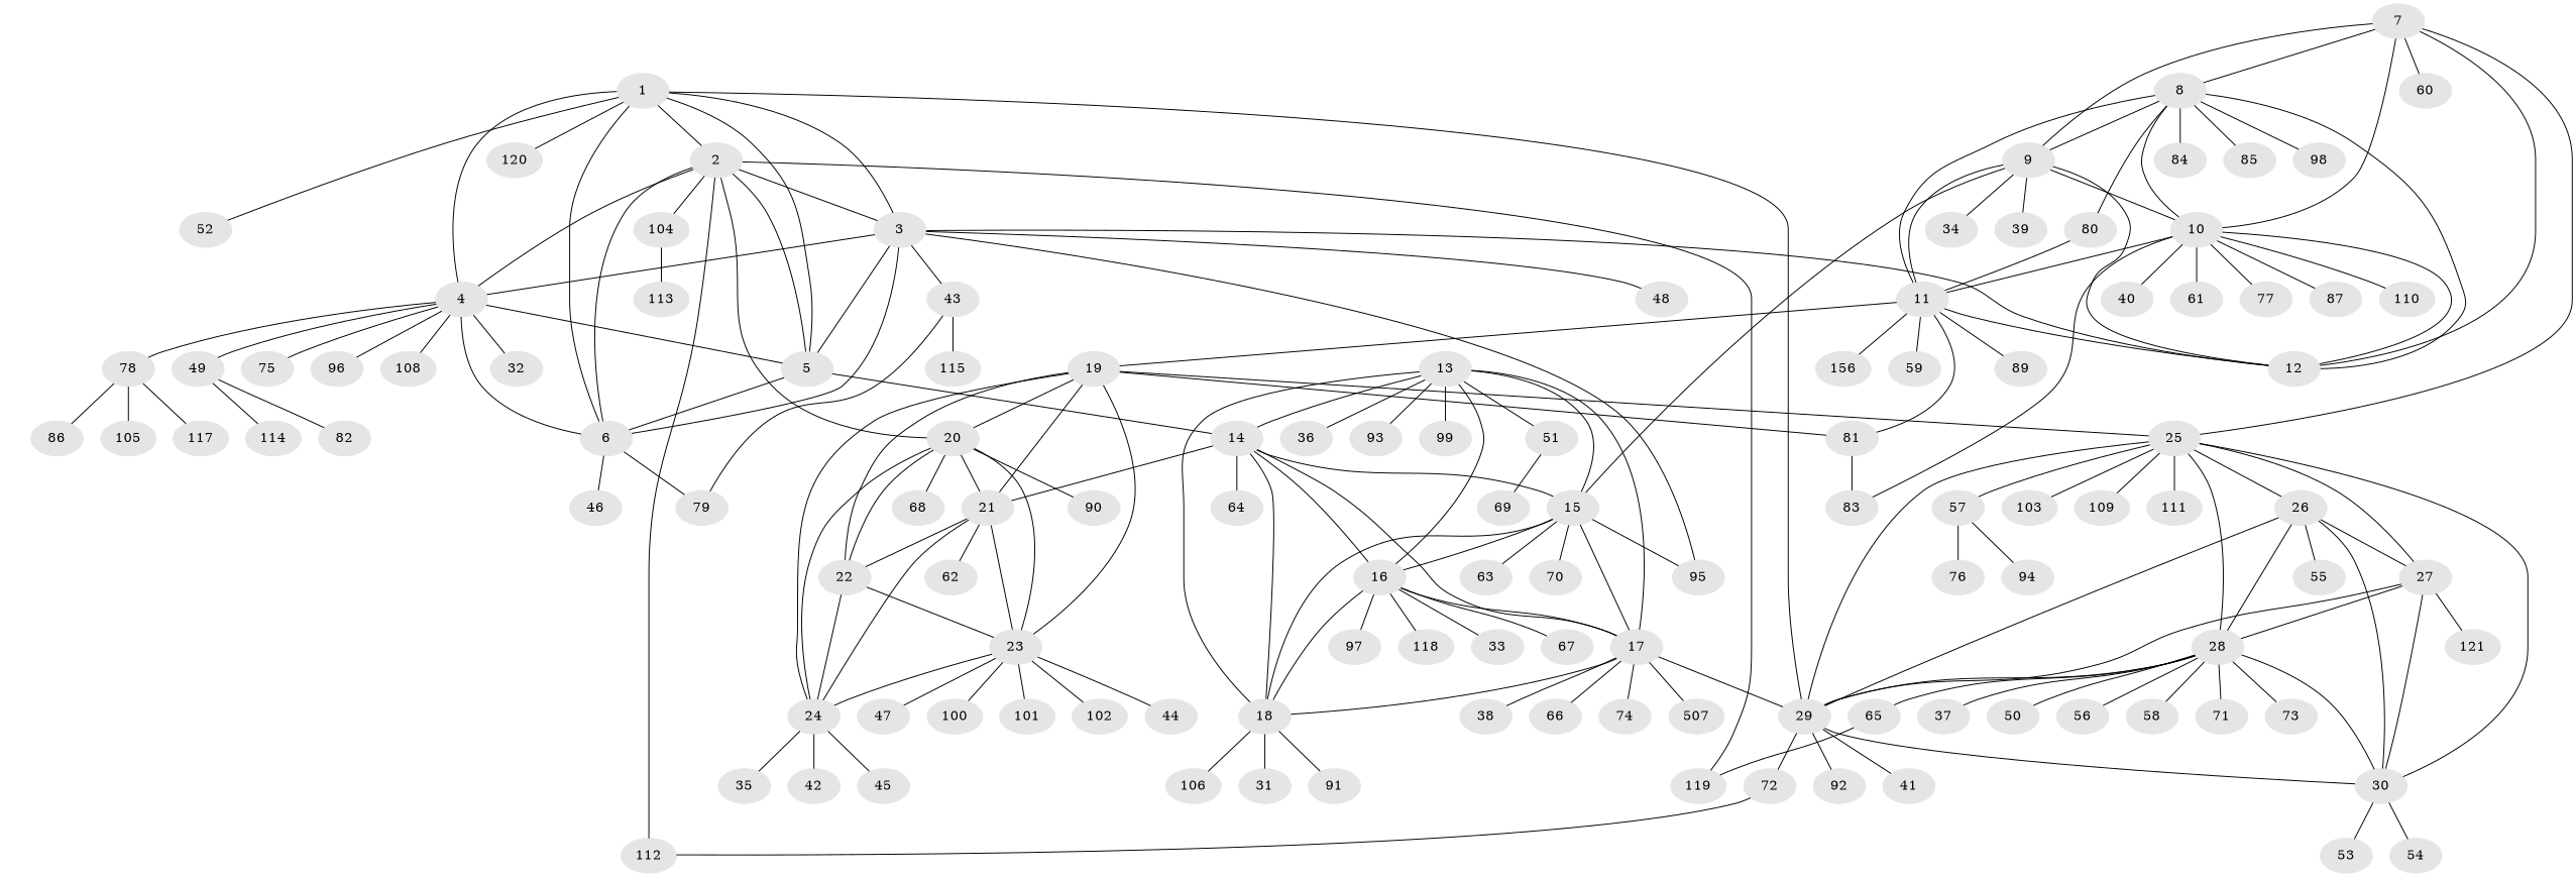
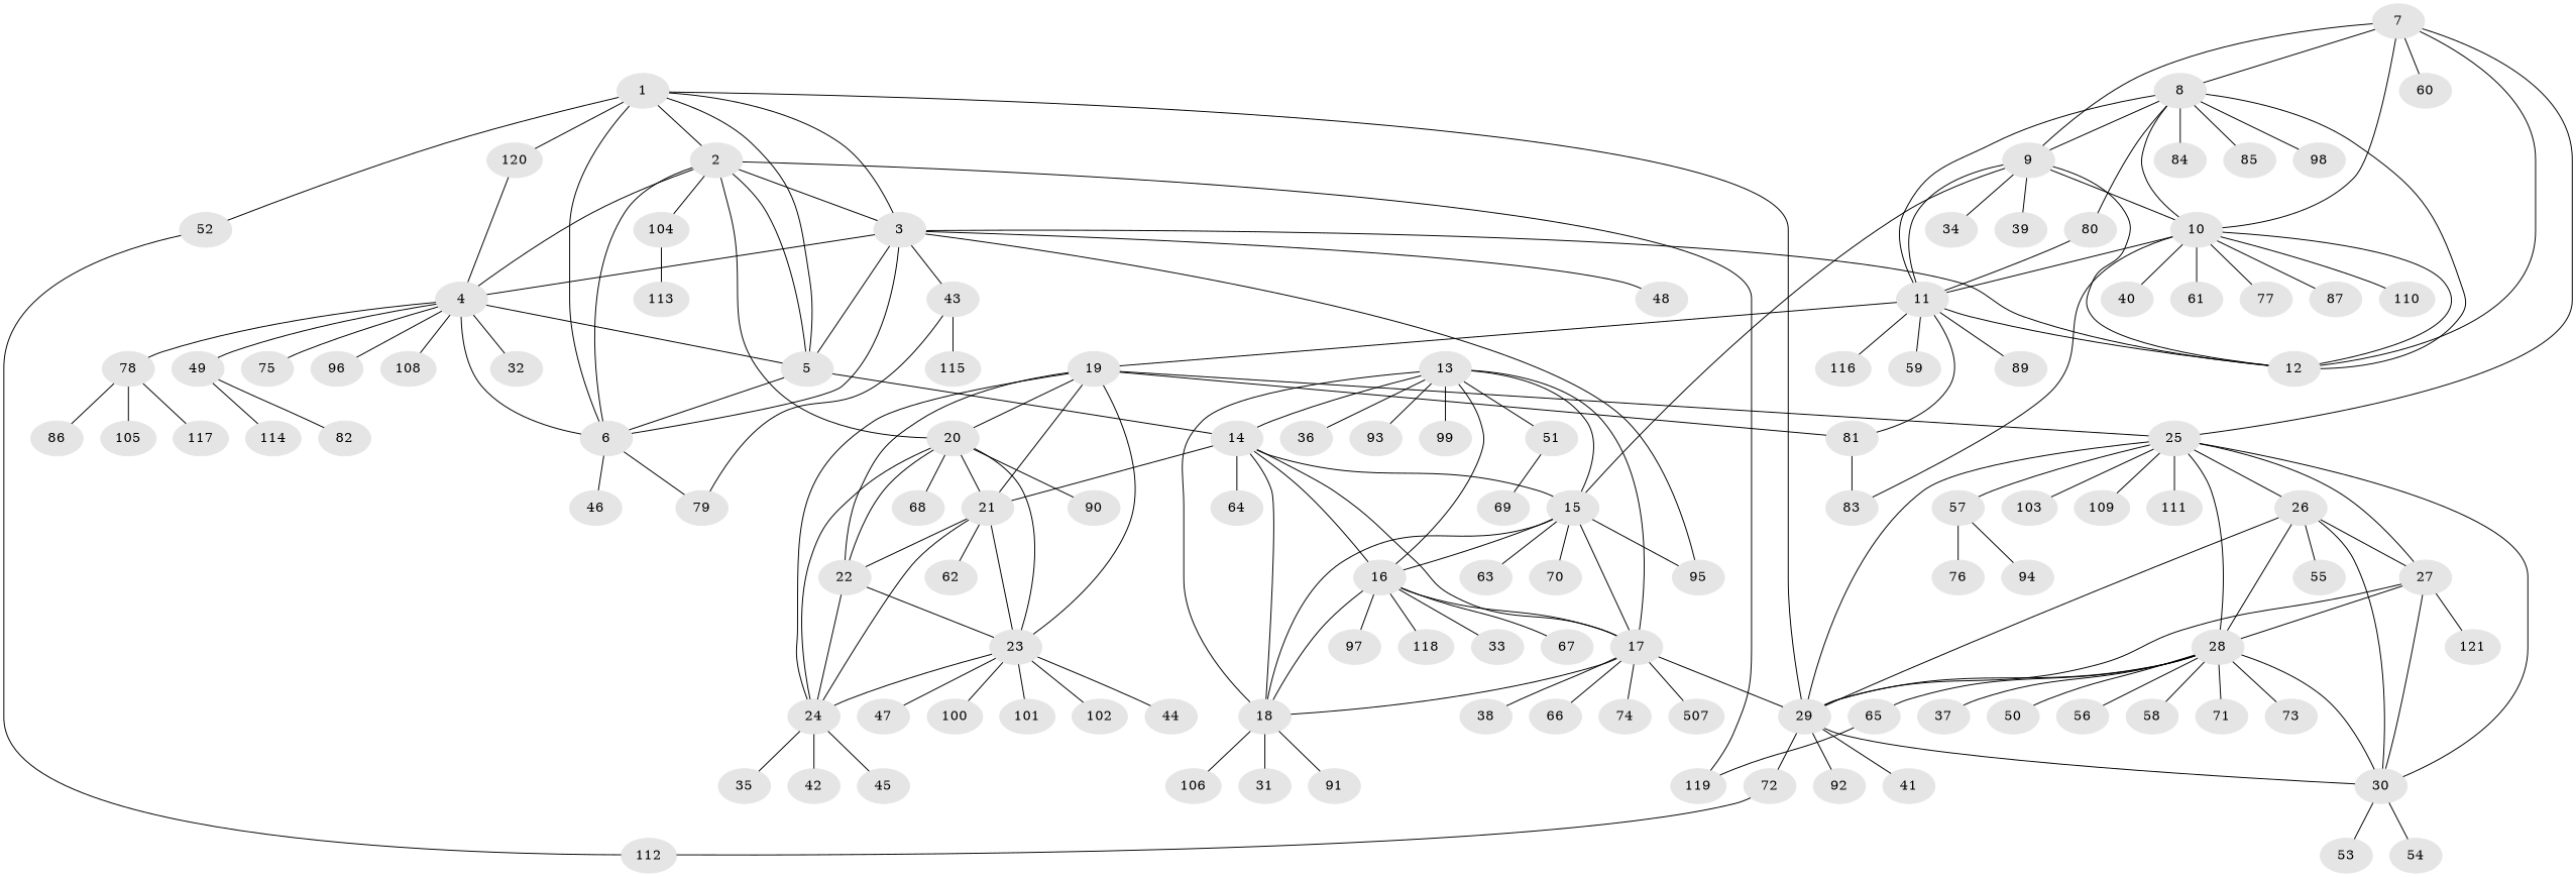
  graph {
    node [color=gray90 style=filled]
    1
    2
    3
    4
    5
    6
    29
    52
    120
    20
    104
    112
    119
    12
    43
    48
    95
    32
    49
    75
    78
    96
    108
    14
    46
    79
    30
    41
    72
    92
    21
    22
    23
    24
    68
    90
    113
    115
    82
    114
    86
    105
    117
    15
    16
    17
    18
    64
    7
    8
    9
    10
    25
    60
    11
    80
    84
    85
    98
    34
    39
    40
    61
    77
    83
    87
    110
    19
    59
    81
    89
-   116 [label=156]
+   116
    26
    27
    28
    57
    103
    109
    111
    63
    70
    13
    36
    51
    93
    99
    33
    67
    97
    118
    38
    66
    74
    n94 [label=507]
    31
    91
    106
    69
    62
    44
    47
    100
    101
    102
    35
    42
    45
    55
    121
    37
    50
    56
    58
    65
    71
    73
    53
    54
    76
    94
    1 -- 2
    1 -- 3
-   1 -- 4
+   120 -- 4
    1 -- 5
    1 -- 6
    1 -- 29
    1 -- 52
    1 -- 120
    2 -- 3
    2 -- 4
    2 -- 5
    2 -- 6
    2 -- 20
    2 -- 104
-   2 -- 112
+   52 -- 112
    2 -- 119
    3 -- 4
    3 -- 5
    3 -- 6
    3 -- 12
    3 -- 43
    3 -- 48
    3 -- 95
    4 -- 5
    4 -- 6
    4 -- 32
    4 -- 49
    4 -- 75
    4 -- 78
    4 -- 96
    4 -- 108
    5 -- 6
    5 -- 14
    6 -- 46
    6 -- 79
    29 -- 30
    29 -- 41
    29 -- 72
    29 -- 92
    20 -- 21
    20 -- 22
    20 -- 23
    20 -- 24
    20 -- 68
    20 -- 90
    104 -- 113
    43 -- 79
    43 -- 115
    49 -- 82
    49 -- 114
    78 -- 86
    78 -- 105
    78 -- 117
    14 -- 21
    14 -- 15
    14 -- 16
    14 -- 17
    14 -- 18
    14 -- 64
    30 -- 53
    30 -- 54
    72 -- 112
    21 -- 22
    21 -- 23
    21 -- 24
    21 -- 62
    22 -- 23
    22 -- 24
    23 -- 24
    23 -- 44
    23 -- 47
    23 -- 100
    23 -- 101
    23 -- 102
    24 -- 35
    24 -- 42
    24 -- 45
    15 -- 95
    15 -- 16
    15 -- 17
    15 -- 18
    15 -- 63
    15 -- 70
    16 -- 17
    16 -- 18
    16 -- 33
    16 -- 67
    16 -- 97
    16 -- 118
    17 -- 29
    17 -- 18
    17 -- 38
    17 -- 66
    17 -- 74
    17 -- n94
    18 -- 31
    18 -- 91
    18 -- 106
    7 -- 12
    7 -- 8
    7 -- 9
    7 -- 10
    7 -- 25
    7 -- 60
    8 -- 12
    8 -- 9
    8 -- 10
    8 -- 11
    8 -- 80
    8 -- 84
    8 -- 85
    8 -- 98
    9 -- 12
    9 -- 15
    9 -- 10
    9 -- 11
    9 -- 34
    9 -- 39
    10 -- 12
    10 -- 11
    10 -- 40
    10 -- 61
    10 -- 77
    10 -- 83
    10 -- 87
    10 -- 110
    25 -- 29
    25 -- 30
    25 -- 26
    25 -- 27
    25 -- 28
    25 -- 57
    25 -- 103
    25 -- 109
    25 -- 111
    11 -- 12
    11 -- 19
    11 -- 59
    11 -- 81
    11 -- 89
    11 -- 116
    80 -- 11
    19 -- 20
    19 -- 21
    19 -- 22
    19 -- 23
    19 -- 24
    19 -- 25
    19 -- 81
    81 -- 83
    26 -- 29
    26 -- 30
    26 -- 27
    26 -- 28
    26 -- 55
    27 -- 29
    27 -- 30
    27 -- 28
    27 -- 121
    28 -- 29
    28 -- 30
    28 -- 37
    28 -- 50
    28 -- 56
    28 -- 58
    28 -- 65
    28 -- 71
    28 -- 73
    57 -- 76
    57 -- 94
    13 -- 14
    13 -- 15
    13 -- 16
    13 -- 17
    13 -- 18
    13 -- 36
    13 -- 51
    13 -- 93
    13 -- 99
    51 -- 69
    65 -- 119
  }
